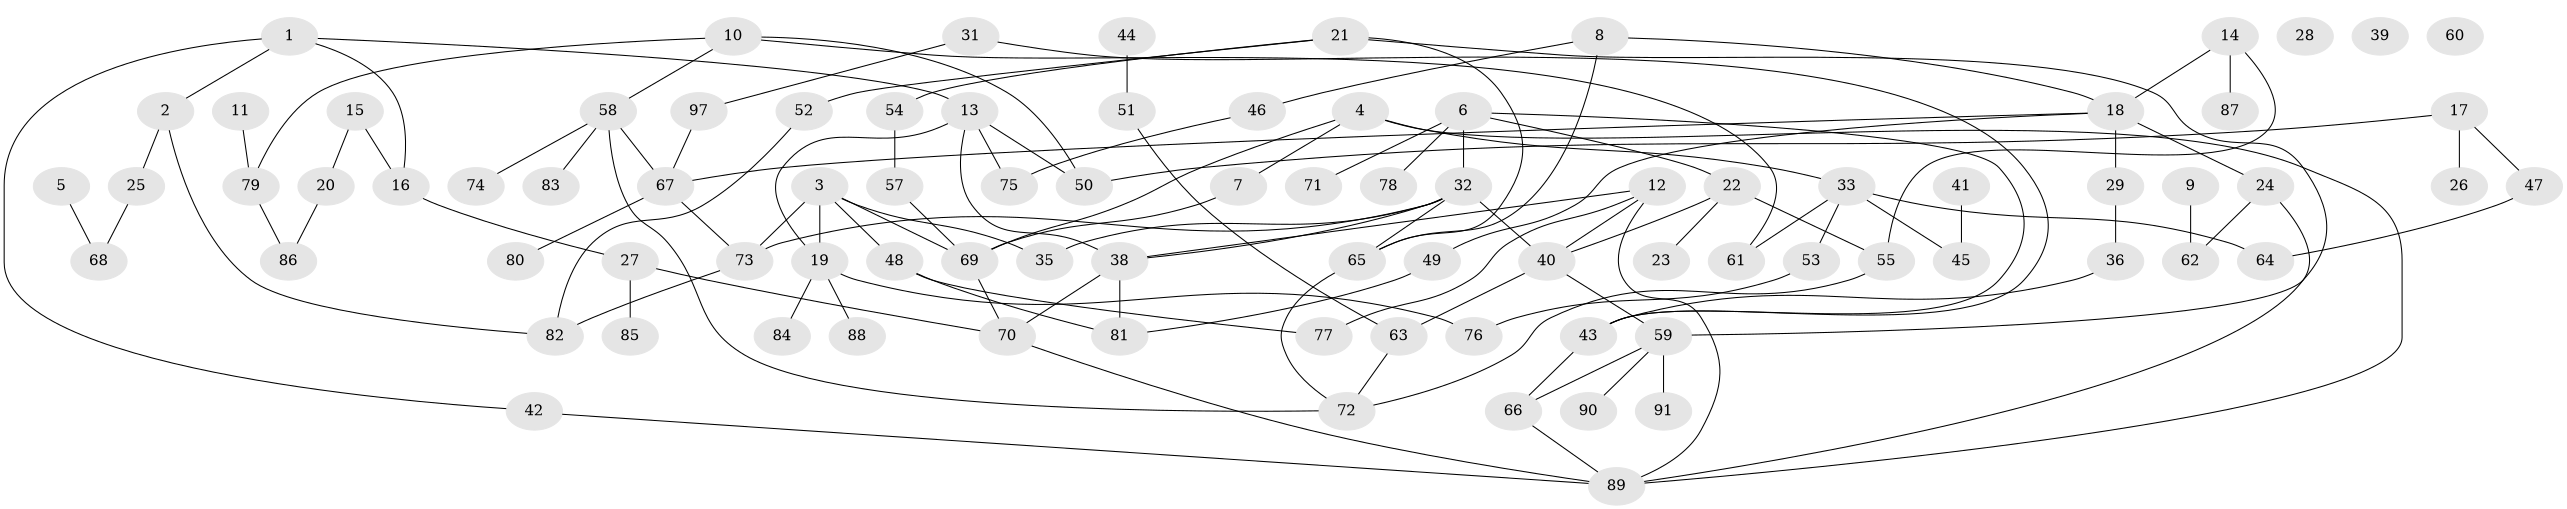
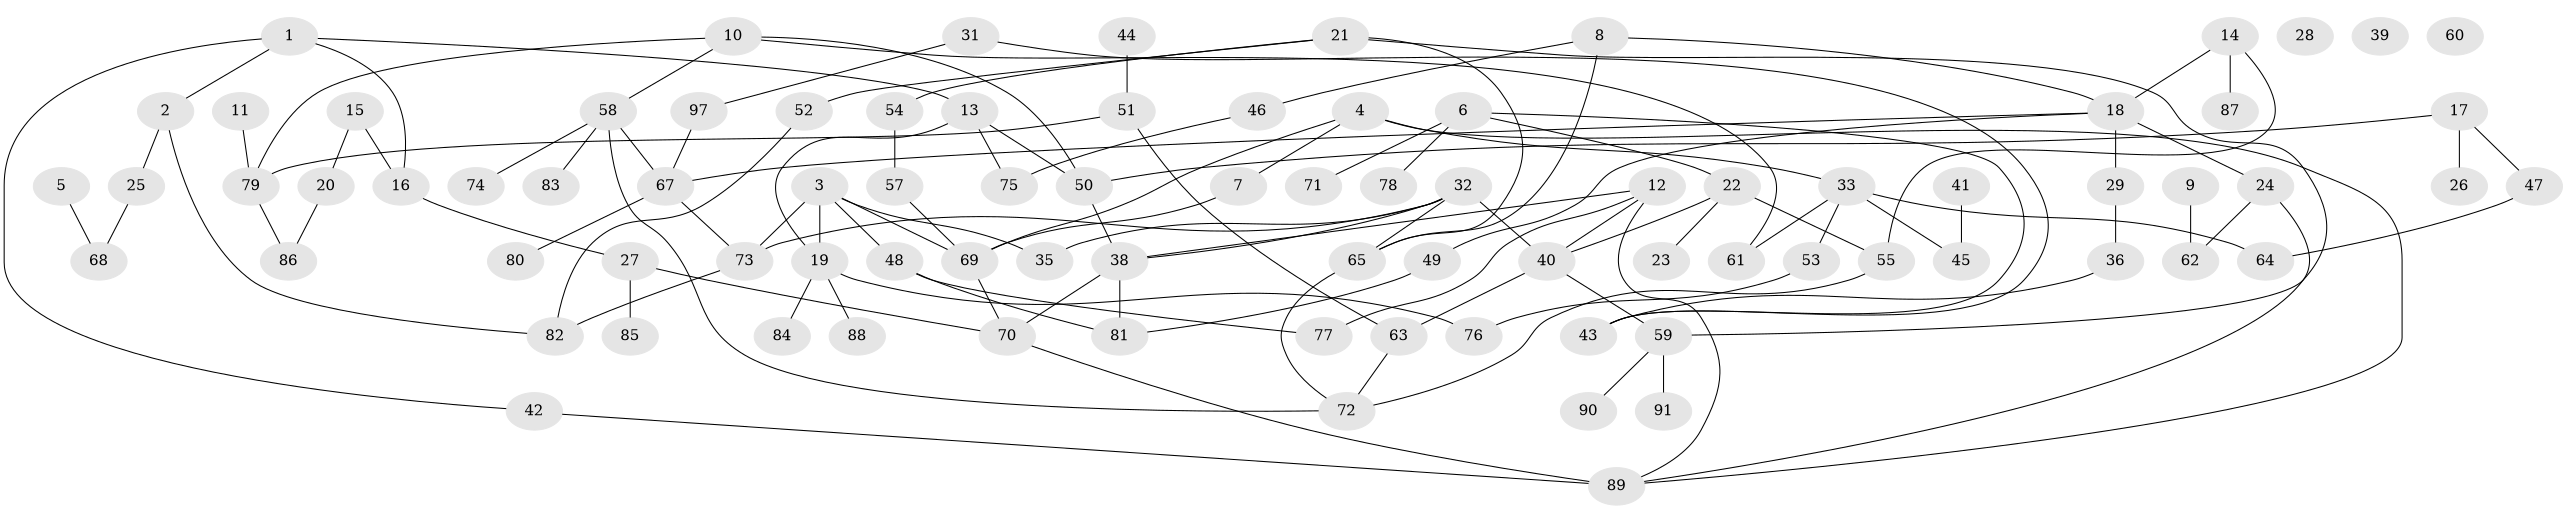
  graph {
    node [color=gray90 style=filled]
    1
    2
    13
    16
    42
    25
    82
    19
    50
    38
    75
    27
    89
    68
    3
    35
    48
    69
    73
    76
    84
    88
    77
    81
    70
    4
    7
    33
    61
    45
    53
    64
    5
    6
    22
    32
    43
    71
    78
    40
    55
    23
    65
-   66
    8
    18
    46
    24
    29
    49
    67
    72
    9
    62
    10
    58
    79
    74
    83
    86
    11
    12
    59
    63
    14
    87
    15
    20
    85
    17
    26
    47
    36
    80
    21
    52
    54
    57
    90
    91
    28
    31
    n83 [label=97]
    39
    41
    44
    51
    60
    1 -- 2
    1 -- 13
    1 -- 16
    1 -- 42
    2 -- 25
    2 -- 82
    13 -- 19
    13 -- 50
-   13 -- 38
+   50 -- 38
    13 -- 75
    16 -- 27
    42 -- 89
    25 -- 68
    19 -- 76
    19 -- 84
    19 -- 88
    38 -- 81
    38 -- 70
    27 -- 70
    27 -- 85
    3 -- 19
    3 -- 35
    3 -- 48
    3 -- 69
    3 -- 73
    48 -- 77
    48 -- 81
    69 -- 70
    73 -- 82
    70 -- 89
    4 -- 89
    4 -- 69
    4 -- 7
    4 -- 33
    7 -- 69
    33 -- 61
    33 -- 45
    33 -- 53
    33 -- 64
    53 -- 76
    5 -- 68
    6 -- 22
-   6 -- 32
    6 -- 43
    6 -- 71
    6 -- 78
    22 -- 40
    22 -- 55
    22 -- 23
    32 -- 38
    32 -- 35
    32 -- 73
    32 -- 40
    32 -- 65
-   43 -- 66
    40 -- 59
    40 -- 63
    55 -- 72
    65 -- 72
-   66 -- 89
    8 -- 65
    8 -- 18
    8 -- 46
    18 -- 24
    18 -- 29
    18 -- 49
    18 -- 67
    46 -- 75
    24 -- 89
    24 -- 62
    29 -- 36
    49 -- 81
    67 -- 73
    67 -- 80
    9 -- 62
    10 -- 50
    10 -- 61
    10 -- 58
    10 -- 79
    58 -- 67
    58 -- 72
    58 -- 74
    58 -- 83
    79 -- 86
    11 -- 79
    12 -- 38
    12 -- 89
    12 -- 77
    12 -- 40
-   59 -- 66
    59 -- 90
    59 -- 91
    63 -- 72
    14 -- 55
    14 -- 18
    14 -- 87
    15 -- 16
    15 -- 20
    20 -- 86
    17 -- 50
    17 -- 26
    17 -- 47
    47 -- 64
    36 -- 43
    21 -- 65
    21 -- 59
    21 -- 52
    21 -- 54
    52 -- 82
    54 -- 57
    57 -- 69
    31 -- 43
    31 -- n83
    n83 -- 67
    41 -- 45
    44 -- 51
+   51 -- 79
    51 -- 63
  }
